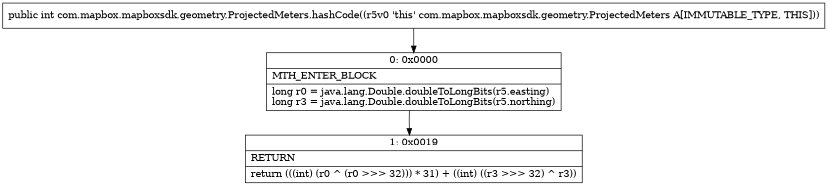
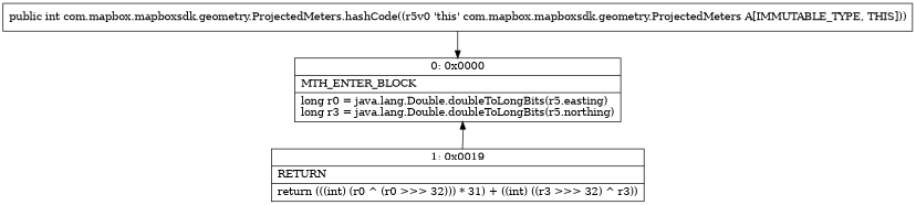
  digraph {
    node [shape=record]
    n1 [label="{0\:\ 0x0000|MTH_ENTER_BLOCK\l|long r0 = java.lang.Double.doubleToLongBits(r5.easting)\llong r3 = java.lang.Double.doubleToLongBits(r5.northing)\l}"]
    n2 [label="{1\:\ 0x0019|RETURN\l|return (((int) (r0 ^ (r0 \>\>\> 32))) * 31) + ((int) ((r3 \>\>\> 32) ^ r3))\l}"]
    n3 [label="{public int com.mapbox.mapboxsdk.geometry.ProjectedMeters.hashCode((r5v0 'this' com.mapbox.mapboxsdk.geometry.ProjectedMeters A[IMMUTABLE_TYPE, THIS])) }"]
-   n1 -> n2
+   n2 -> n1
    n3 -> n1
  }
